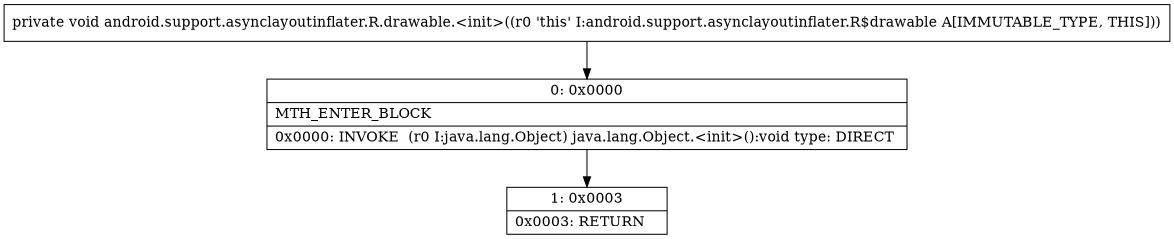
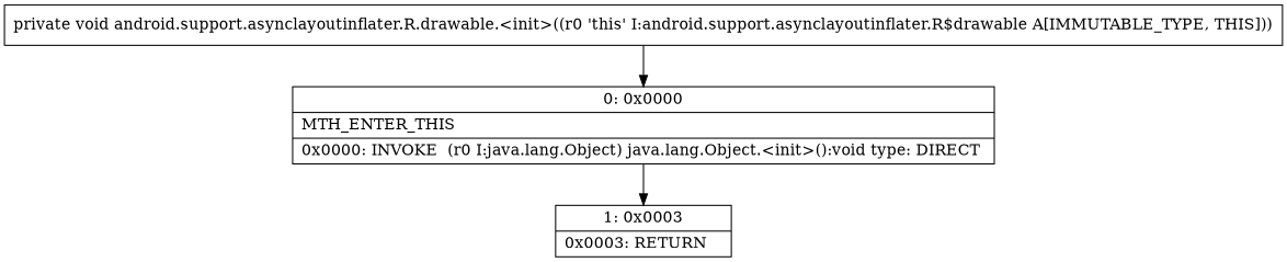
  digraph {
    node [shape=record]
-   n1 [label="{0\:\ 0x0000|MTH_ENTER_BLOCK\l|0x0000: INVOKE  (r0 I:java.lang.Object) java.lang.Object.\<init\>():void type: DIRECT \l}"]
+   n1 [label="{0\:\ 0x0000|MTH_ENTER_THIS\l|0x0000: INVOKE  (r0 I:java.lang.Object) java.lang.Object.\<init\>():void type: DIRECT \l}"]
    n2 [label="{1\:\ 0x0003|0x0003: RETURN   \l}"]
    n3 [label="{private void android.support.asynclayoutinflater.R.drawable.\<init\>((r0 'this' I:android.support.asynclayoutinflater.R$drawable A[IMMUTABLE_TYPE, THIS])) }"]
    n1 -> n2
    n3 -> n1
  }
